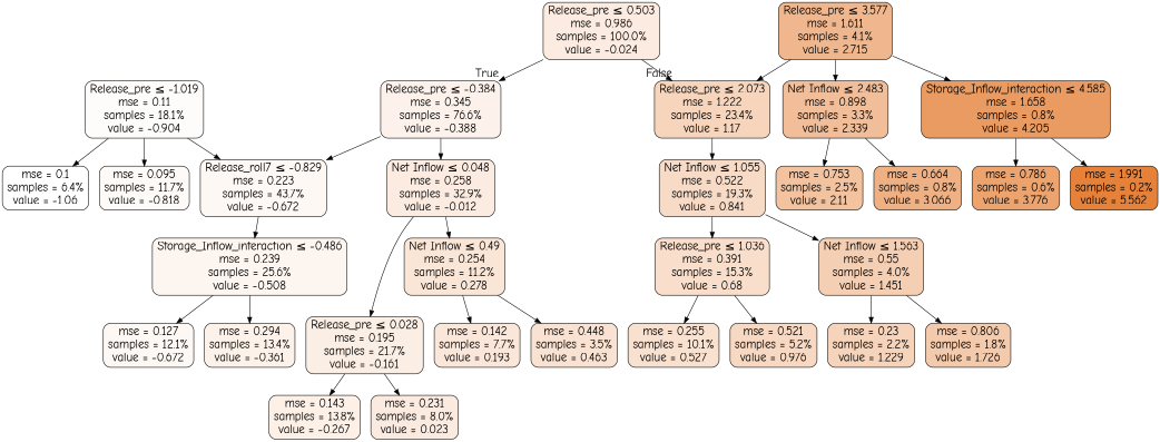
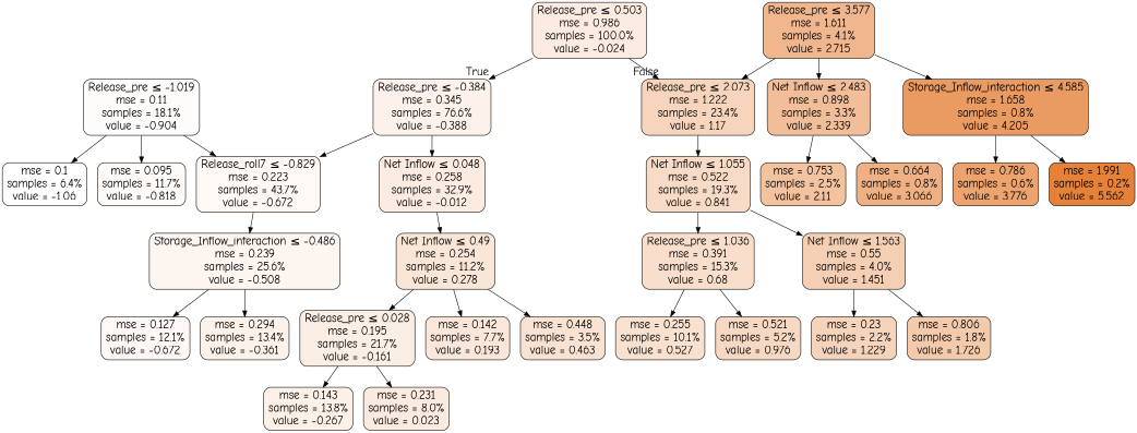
  digraph {
    fontname="Comic Neue"
    node [color=black fillcolor="#fbebe0" fontname="Comic Neue" fontsize=20 shape=box style="filled, rounded"]
    edge [fontname="Comic Neue" fontsize=20]
    n1 [label=<Release_pre &le; 0.503<br/>mse = 0.986<br/>samples = 100.0%<br/>value = -0.024>]
    n2 [fillcolor="#fcf2eb" label=<Release_pre &le; -0.384<br/>mse = 0.345<br/>samples = 76.6%<br/>value = -0.388>]
    n3 [fillcolor="#f6d5bc" label=<Release_pre &le; 2.073<br/>mse = 1.222<br/>samples = 23.4%<br/>value = 1.17>]
    n4 [fillcolor="#fdf8f3" label=<Release_roll7 &le; -0.829<br/>mse = 0.223<br/>samples = 43.7%<br/>value = -0.672>]
    n5 [label=<Net Inflow &le; 0.048<br/>mse = 0.258<br/>samples = 32.9%<br/>value = -0.012>]
    n6 [fillcolor="#f8dbc6" label=<Net Inflow &le; 1.055<br/>mse = 0.522<br/>samples = 19.3%<br/>value = 0.841>]
    n7 [fillcolor="#fdf5ef" label=<Storage_Inflow_interaction &le; -0.486<br/>mse = 0.239<br/>samples = 25.6%<br/>value = -0.508>]
    n8 [fillcolor="#fbeee4" label=<Release_pre &le; 0.028<br/>mse = 0.195<br/>samples = 21.7%<br/>value = -0.161>]
    n9 [fillcolor="#fae6d7" label=<Net Inflow &le; 0.49<br/>mse = 0.254<br/>samples = 11.2%<br/>value = 0.278>]
    n10 [fillcolor="#fefcfa" label=<Release_pre &le; -1.019<br/>mse = 0.11<br/>samples = 18.1%<br/>value = -0.904>]
    n11 [fillcolor="#ffffff" label=<mse = 0.1<br/>samples = 6.4%<br/>value = -1.06>]
    n12 [fillcolor="#fefaf8" label=<mse = 0.095<br/>samples = 11.7%<br/>value = -0.818>]
    n13 [fillcolor="#fdf8f3" label=<mse = 0.127<br/>samples = 12.1%<br/>value = -0.672>]
    n14 [fillcolor="#fcf2ea" label=<mse = 0.294<br/>samples = 13.4%<br/>value = -0.361>]
    n15 [fillcolor="#fcf0e7" label=<mse = 0.143<br/>samples = 13.8%<br/>value = -0.267>]
    n16 [fillcolor="#fbeadf" label=<mse = 0.231<br/>samples = 8.0%<br/>value = 0.023>]
    n17 [fillcolor="#fae7da" label=<mse = 0.142<br/>samples = 7.7%<br/>value = 0.193>]
    n18 [fillcolor="#f9e2d1" label=<mse = 0.448<br/>samples = 3.5%<br/>value = 0.463>]
    n19 [fillcolor="#f8decb" label=<Release_pre &le; 1.036<br/>mse = 0.391<br/>samples = 15.3%<br/>value = 0.68>]
    n20 [fillcolor="#f5cfb4" label=<Net Inflow &le; 1.563<br/>mse = 0.55<br/>samples = 4.0%<br/>value = 1.451>]
    n21 [fillcolor="#f0b78e" label=<Release_pre &le; 3.577<br/>mse = 1.611<br/>samples = 4.1%<br/>value = 2.715>]
    n22 [fillcolor="#f2be99" label=<Net Inflow &le; 2.483<br/>mse = 0.898<br/>samples = 3.3%<br/>value = 2.339>]
    n23 [fillcolor="#ea9b62" label=<Storage_Inflow_interaction &le; 4.585<br/>mse = 1.658<br/>samples = 0.8%<br/>value = 4.205>]
    n24 [fillcolor="#f9e1d0" label=<mse = 0.255<br/>samples = 10.1%<br/>value = 0.527>]
    n25 [fillcolor="#f7d8c2" label=<mse = 0.521<br/>samples = 5.2%<br/>value = 0.976>]
    n26 [fillcolor="#f6d3bb" label=<mse = 0.23<br/>samples = 2.2%<br/>value = 1.229>]
    n27 [fillcolor="#f4caac" label=<mse = 0.806<br/>samples = 1.8%<br/>value = 1.726>]
    n28 [fillcolor="#f3c3a0" label=<mse = 0.753<br/>samples = 2.5%<br/>value = 2.11>]
    n29 [fillcolor="#efb084" label=<mse = 0.664<br/>samples = 0.8%<br/>value = 3.066>]
    n30 [fillcolor="#eca36e" label=<mse = 0.786<br/>samples = 0.6%<br/>value = 3.776>]
    n31 [fillcolor="#e58139" label=<mse = 1.991<br/>samples = 0.2%<br/>value = 5.562>]
    n1 -> n2 [headlabel=True labelangle=45 labeldistance=2.5]
    n1 -> n3 [headlabel=False labelangle=-45 labeldistance=2.5]
    n2 -> n4
    n2 -> n5
    n3 -> n6
    n4 -> n7
-   n5 -> n8
+   n9 -> n8
    n5 -> n9
    n6 -> n19
    n6 -> n20
    n7 -> n13
    n7 -> n14
    n8 -> n15
    n8 -> n16
    n9 -> n17
    n9 -> n18
    n10 -> n4
    n10 -> n11
    n10 -> n12
    n19 -> n24
    n19 -> n25
    n20 -> n26
    n20 -> n27
    n21 -> n3
    n21 -> n22
    n21 -> n23
    n22 -> n28
    n22 -> n29
    n23 -> n30
    n23 -> n31
  }
